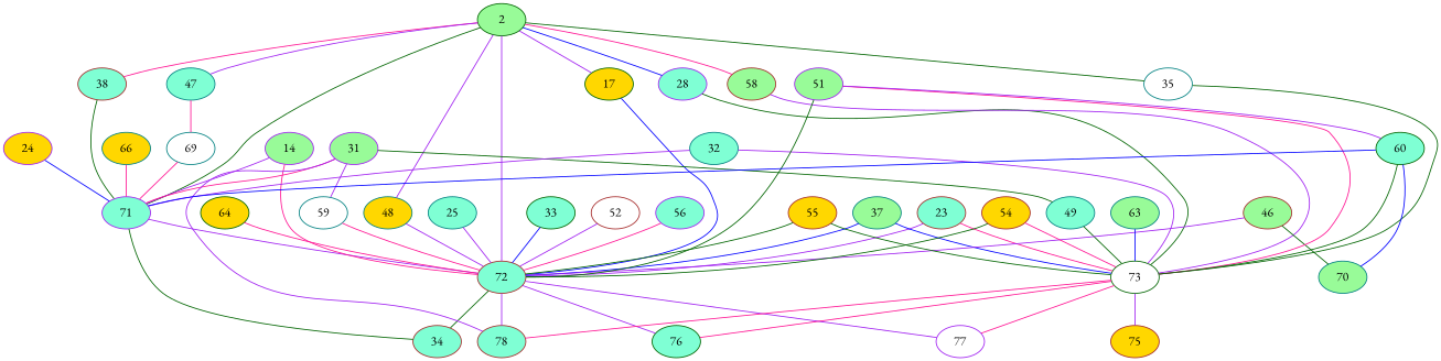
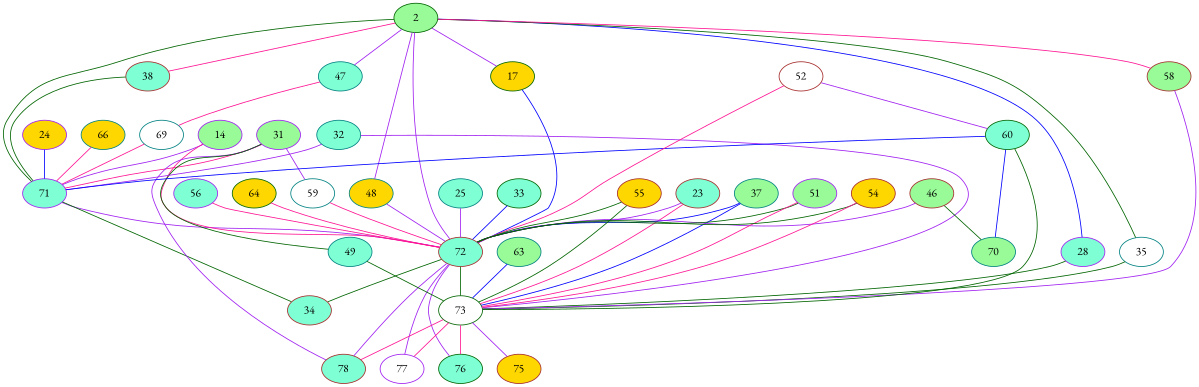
  graph {
    fontname="EB Garamond"
    node [color=teal fillcolor=aquamarine fontname="EB Garamond" style=filled]
    edge [color=purple fontname="EB Garamond"]
    2 [color=darkgreen fillcolor=palegreen super="+1"]
    17 [color=darkgreen fillcolor=gold]
    28 [color=purple]
    35 [fillcolor=white]
    38 [color=brown]
    47
    48 [fillcolor=gold super="+16"]
    58 [color=brown fillcolor=palegreen]
    71 [color=purple super="+40+68+10"]
    72 [color=brown super="+8+20"]
    73 [color=darkgreen fillcolor=white super="+27+15+65"]
    69 [fillcolor=white]
    n13 [color=brown label=34 super="+18"]
    78 [color=brown super="+67"]
    76 [color=darkgreen]
    77 [color=purple fillcolor=white]
    75 [color=brown fillcolor=gold]
    14 [color=purple fillcolor=palegreen]
    23 [color=brown]
    24 [color=purple fillcolor=gold]
    25
    31 [color=purple fillcolor=palegreen super="+30"]
    49
    59 [fillcolor=white]
    32
    33 [color=darkgreen]
    37 [fillcolor=palegreen]
    46 [color=brown fillcolor=palegreen]
    70 [fillcolor=palegreen]
    51 [color=purple fillcolor=palegreen super="+26"]
    60 [color=darkgreen super="+57"]
    52 [color=brown fillcolor=white]
    54 [color=brown fillcolor=gold]
    55 [color=brown fillcolor=gold super="+39"]
    56 [color=purple]
    63 [fillcolor=palegreen]
    64 [color=darkgreen fillcolor=gold]
    66 [fillcolor=gold super="+50"]
    2 -- 17
    2 -- 28 [color=blue]
    2 -- 35 [color=darkgreen]
    2 -- 38 [color=deeppink]
    2 -- 47 [weight=2]
    2 -- 48
    2 -- 58 [color=deeppink]
    2 -- 71 [color=darkgreen weight=4]
    2 -- 72 [weight=6]
    17 -- 72 [color=blue]
    28 -- 73 [color=darkgreen]
    35 -- 73 [color=darkgreen]
    38 -- 71 [color=darkgreen]
    47 -- 69 [color=deeppink]
    48 -- 72 [weight=2]
    58 -- 73
    71 -- 72 [weight=8]
    71 -- n13 [color=darkgreen]
+   72 -- 73 [color=darkgreen weight=19]
    72 -- n13 [color=darkgreen weight=2]
    72 -- 78 [weight=2]
    72 -- 76
    72 -- 77
    73 -- 78 [color=deeppink]
    73 -- 76 [color=deeppink]
    73 -- 77 [color=deeppink]
    73 -- 75
    69 -- 71 [color=deeppink]
    14 -- 71
    14 -- 72 [color=deeppink]
    23 -- 72
    23 -- 73 [color=deeppink]
    24 -- 71 [color=blue weight=2]
    25 -- 72 [weight=2]
    31 -- 71 [color=deeppink weight=3]
    31 -- 78
    31 -- 49 [color=darkgreen]
    31 -- 59
    49 -- 73 [color=darkgreen]
    59 -- 72 [color=deeppink]
    32 -- 71
    32 -- 73
    33 -- 72 [color=blue]
    37 -- 72 [color=blue]
    37 -- 73 [color=blue]
    46 -- 72 [weight=2]
    46 -- 70 [color=darkgreen]
    51 -- 72 [color=darkgreen weight=2]
    51 -- 73 [color=deeppink]
    60 -- 71 [color=blue weight=2]
    60 -- 73 [color=darkgreen weight=3]
    60 -- 70 [color=blue]
-   52 -- 72
-   51 -- 60
+   52 -- 72 [color=deeppink]
+   52 -- 60
    54 -- 72 [color=darkgreen]
    54 -- 73 [color=deeppink]
    55 -- 72 [color=darkgreen]
    55 -- 73 [color=darkgreen]
    56 -- 72 [color=deeppink]
    63 -- 73 [color=blue weight=2]
    64 -- 72 [color=deeppink weight=2]
    66 -- 71 [color=deeppink weight=3]
  }
